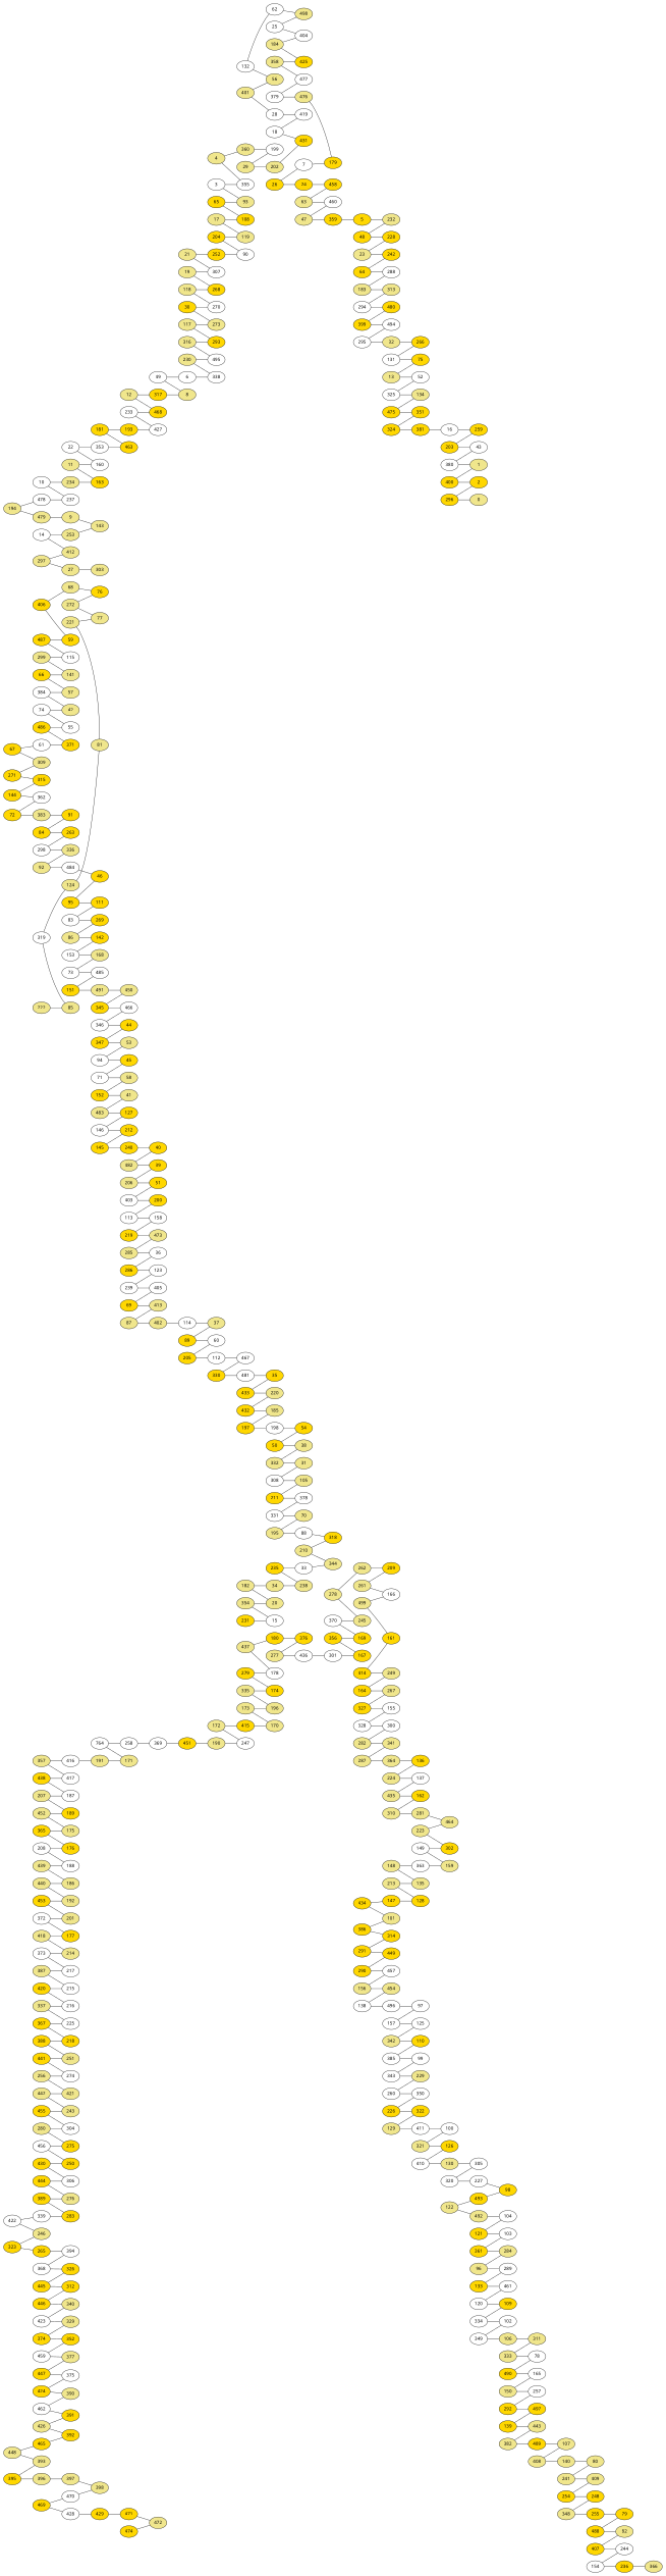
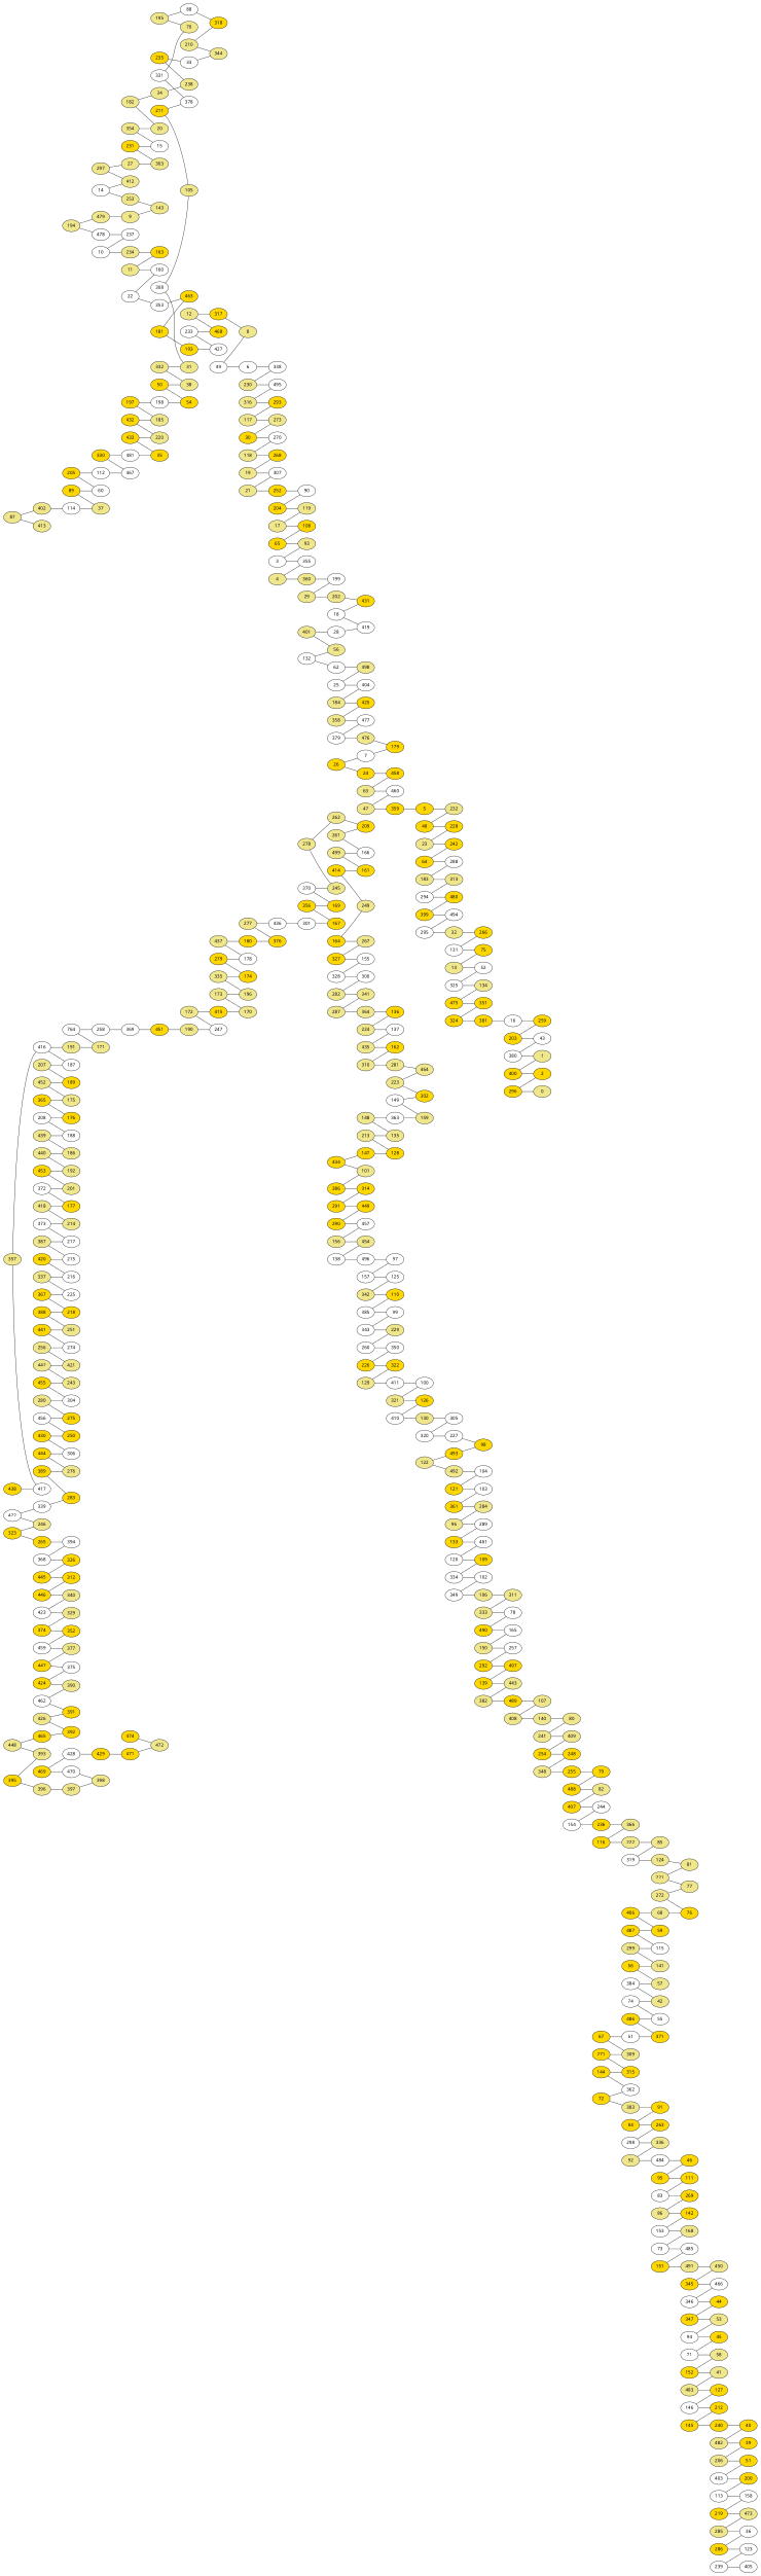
  graph {
    fontname="Noto Sans"
    rankdir=LR
    node [fillcolor=khaki fontname="Noto Sans" style=filled]
    edge [fontname="Noto Sans"]
    161 [fillcolor=gold]
    499
    166 [fillcolor=white]
    261
    209 [fillcolor=gold]
    446 [fillcolor=gold]
    340
    312 [fillcolor=gold]
    149 [fillcolor=white]
    159
    302 [fillcolor=gold]
    223
    464
    373 [fillcolor=white]
    214
    217 [fillcolor=white]
    456 [fillcolor=white]
    250 [fillcolor=gold]
    275 [fillcolor=gold]
    282
    341
    300 [fillcolor=white]
    173
    196
    170
    221
    77
    81
    469 [fillcolor=gold]
    428 [fillcolor=white]
    470 [fillcolor=white]
    429 [fillcolor=gold]
    398
    471 [fillcolor=gold]
    472
    133 [fillcolor=gold]
    289 [fillcolor=white]
    461 [fillcolor=white]
    361 [fillcolor=gold]
    284
    103 [fillcolor=white]
    434 [fillcolor=gold]
    147 [fillcolor=gold]
    101
    128 [fillcolor=gold]
    213
    135
    414 [fillcolor=gold]
    249
    189 [fillcolor=gold]
    452
    175
    188 [fillcolor=white]
    439
    186
    211 [fillcolor=gold]
    378 [fillcolor=white]
    105
    226 [fillcolor=gold]
    322 [fillcolor=gold]
    350 [fillcolor=white]
    425 [fillcolor=gold]
    184
    404 [fillcolor=white]
    18 [fillcolor=white]
    419 [fillcolor=white]
    431 [fillcolor=gold]
    330 [fillcolor=gold]
    467 [fillcolor=white]
    481 [fillcolor=white]
    35 [fillcolor=gold]
    205 [fillcolor=gold]
    60 [fillcolor=white]
    112 [fillcolor=white]
    382
    443
    489 [fillcolor=gold]
    107
    372 [fillcolor=white]
    177 [fillcolor=gold]
    201
    423 [fillcolor=white]
    329
    317 [fillcolor=gold]
    8
    407 [fillcolor=gold]
    82
    244 [fillcolor=white]
    279 [fillcolor=gold]
    174 [fillcolor=gold]
    178 [fillcolor=white]
    64 [fillcolor=gold]
    242 [fillcolor=gold]
    288 [fillcolor=white]
    493 [fillcolor=gold]
    122
    492
    98 [fillcolor=gold]
    104 [fillcolor=white]
    92
    336
    484 [fillcolor=white]
    46 [fillcolor=gold]
    380 [fillcolor=white]
    43 [fillcolor=white]
    1
    252 [fillcolor=gold]
    21
    307 [fillcolor=white]
    90 [fillcolor=white]
    433 [fillcolor=gold]
    220
    345 [fillcolor=gold]
    450
    466 [fillcolor=white]
    271 [fillcolor=gold]
    315 [fillcolor=gold]
    309
    67 [fillcolor=gold]
    61 [fillcolor=white]
    371 [fillcolor=gold]
    199 [fillcolor=white]
    29
    202
    355 [fillcolor=white]
    4
    360
    297
    27
    412
    303
    241
    409
    80
    328 [fillcolor=white]
    155 [fillcolor=white]
    327 [fillcolor=gold]
    267
    441 [fillcolor=gold]
    274 [fillcolor=white]
    251
    88 [fillcolor=white]
    318 [fillcolor=gold]
    424 [fillcolor=gold]
    375 [fillcolor=white]
    390
    462 [fillcolor=white]
    391 [fillcolor=gold]
    124
    222
    85
    349 [fillcolor=white]
    106
    102 [fillcolor=white]
    311
    411 [fillcolor=white]
    100 [fillcolor=white]
    265 [fillcolor=gold]
    394 [fillcolor=white]
    458 [fillcolor=gold]
    63
    460 [fillcolor=white]
    26 [fillcolor=gold]
    7 [fillcolor=white]
    24 [fillcolor=gold]
    179 [fillcolor=gold]
    401
    56
    28 [fillcolor=white]
    278
    262
    245
    370 [fillcolor=white]
    169 [fillcolor=gold]
    n175 [fillcolor=white label=764]
    258 [fillcolor=white]
    171
    369 [fillcolor=white]
    451 [fillcolor=gold]
    294 [fillcolor=white]
    480 [fillcolor=gold]
    313
    198 [fillcolor=white]
    54 [fillcolor=gold]
    483
    41
    127 [fillcolor=gold]
    437
    180 [fillcolor=gold]
    376 [fillcolor=gold]
    89 [fillcolor=gold]
    37
    160 [fillcolor=white]
    11
    163 [fillcolor=gold]
    320 [fillcolor=white]
    227 [fillcolor=white]
    305 [fillcolor=white]
    385 [fillcolor=white]
    110 [fillcolor=gold]
    99 [fillcolor=white]
    157 [fillcolor=white]
    125 [fillcolor=white]
    97 [fillcolor=white]
    137 [fillcolor=white]
    435
    162 [fillcolor=gold]
    347 [fillcolor=gold]
    44 [fillcolor=gold]
    53
    144 [fillcolor=gold]
    362 [fillcolor=white]
    479
    9
    143
    488 [fillcolor=gold]
    79 [fillcolor=gold]
-   69 [fillcolor=gold]
    413
    405 [fillcolor=white]
    381 [fillcolor=gold]
    16 [fillcolor=white]
    259 [fillcolor=gold]
    51 [fillcolor=gold]
    206
    39 [fillcolor=gold]
    482
    40 [fillcolor=gold]
    108 [fillcolor=gold]
    17
    119
    204 [fillcolor=gold]
    140
    333
    78 [fillcolor=white]
    148
    363 [fillcolor=white]
    365 [fillcolor=gold]
    176 [fillcolor=gold]
    440
    192
    453 [fillcolor=gold]
    216 [fillcolor=white]
    337
    225 [fillcolor=white]
    367 [fillcolor=gold]
    218 [fillcolor=gold]
    47
    359 [fillcolor=gold]
    5 [fillcolor=gold]
    232
    379 [fillcolor=white]
    476
    477 [fillcolor=white]
    151 [fillcolor=gold]
    485 [fillcolor=white]
    491
+   116 [fillcolor=gold]
    366
    400 [fillcolor=gold]
    2 [fillcolor=gold]
    308 [fillcolor=white]
    31
    129
    386 [fillcolor=gold]
    314 [fillcolor=gold]
    368 [fillcolor=white]
    326 [fillcolor=gold]
    142 [fillcolor=gold]
    86
    269 [fillcolor=gold]
    74 [fillcolor=white]
    42
    55 [fillcolor=white]
    353 [fillcolor=white]
    463 [fillcolor=gold]
    310
    281
    190
    358
    15 [fillcolor=white]
    354
    20
    332
    38
    95 [fillcolor=gold]
    111 [fillcolor=gold]
    334 [fillcolor=white]
    109 [fillcolor=gold]
    268 [fillcolor=gold]
    118
    270 [fillcolor=white]
    293 [fillcolor=gold]
    316
    495 [fillcolor=white]
    230
    338 [fillcolor=white]
    49 [fillcolor=white]
    6 [fillcolor=white]
    496 [fillcolor=white]
    420 [fillcolor=gold]
    215 [fillcolor=white]
    430 [fillcolor=gold]
    306 [fillcolor=white]
    25 [fillcolor=white]
    498
    132 [fillcolor=white]
    62 [fillcolor=white]
    256
    421
    75 [fillcolor=gold]
    13
    52 [fillcolor=white]
    324 [fillcolor=gold]
    351 [fillcolor=gold]
    290 [fillcolor=gold]
    457 [fillcolor=white]
    449 [fillcolor=gold]
    260 [fillcolor=white]
    229
    343 [fillcolor=white]
    208 [fillcolor=white]
    280
    304 [fillcolor=white]
    335
    145 [fillcolor=gold]
    240 [fillcolor=gold]
    212 [fillcolor=gold]
    146 [fillcolor=white]
    138 [fillcolor=white]
    454
    291 [fillcolor=gold]
    194
    478 [fillcolor=white]
    237 [fillcolor=white]
    254 [fillcolor=gold]
    248 [fillcolor=gold]
    164 [fillcolor=gold]
    415 [fillcolor=gold]
    172
    247 [fillcolor=white]
    207
    187 [fillcolor=white]
    426
    392 [fillcolor=gold]
    319 [fillcolor=white]
    356 [fillcolor=gold]
    167 [fillcolor=gold]
    295 [fillcolor=white]
    494 [fillcolor=white]
    32
    266 [fillcolor=gold]
    14 [fillcolor=white]
    253
    96
    153 [fillcolor=white]
    168
    73 [fillcolor=white]
    65 [fillcolor=gold]
    93
    292 [fillcolor=gold]
    257 [fillcolor=white]
    497 [fillcolor=gold]
    490 [fillcolor=gold]
    165 [fillcolor=white]
    34
    238
    50 [fillcolor=gold]
    197 [fillcolor=gold]
    185
    113 [fillcolor=white]
    200 [fillcolor=gold]
    158 [fillcolor=white]
    374 [fillcolor=gold]
    352 [fillcolor=gold]
    12
    468 [fillcolor=gold]
    10 [fillcolor=white]
    234
    224
    136 [fillcolor=gold]
    444 [fillcolor=gold]
    276
    72 [fillcolor=gold]
    383
    91 [fillcolor=gold]
    272
    76 [fillcolor=gold]
    395 [fillcolor=gold]
    396
    393
    397
    181 [fillcolor=gold]
    193 [fillcolor=gold]
    427 [fillcolor=white]
    255 [fillcolor=gold]
    388 [fillcolor=gold]
    131 [fillcolor=white]
    48 [fillcolor=gold]
    228 [fillcolor=gold]
    348
    19
    117
    273
    408
    455 [fillcolor=gold]
    243
    152 [fillcolor=gold]
    58
    236 [fillcolor=gold]
    399 [fillcolor=gold]
    114 [fillcolor=white]
    384 [fillcolor=white]
    57
    438 [fillcolor=gold]
    417 [fillcolor=white]
    94 [fillcolor=white]
    45 [fillcolor=gold]
    459 [fillcolor=white]
    377
    233 [fillcolor=white]
    389 [fillcolor=gold]
    283 [fillcolor=gold]
    422 [fillcolor=white]
    339 [fillcolor=white]
    246
    323 [fillcolor=gold]
    68
    33 [fillcolor=white]
    344
    139 [fillcolor=gold]
    331 [fillcolor=white]
    70
    83 [fillcolor=white]
    298 [fillcolor=white]
    263 [fillcolor=gold]
    475 [fillcolor=gold]
    134
    416 [fillcolor=white]
    191
    447 [fillcolor=gold]
    410 [fillcolor=white]
    130
    126 [fillcolor=gold]
    321
    387
    219 [fillcolor=gold]
    473
    156
    448
    465 [fillcolor=gold]
    30 [fillcolor=gold]
    154 [fillcolor=white]
    23
    3 [fillcolor=white]
    87
    402
    286 [fillcolor=gold]
    123 [fillcolor=white]
    36 [fillcolor=white]
    285
    66 [fillcolor=gold]
    141
    442
    150
    203 [fillcolor=gold]
    231 [fillcolor=gold]
    182
    235 [fillcolor=gold]
    403 [fillcolor=white]
    296 [fillcolor=gold]
    0
    486 [fillcolor=gold]
    346 [fillcolor=white]
    120 [fillcolor=white]
    325 [fillcolor=white]
    195
    301 [fillcolor=white]
    183
    474 [fillcolor=gold]
    406 [fillcolor=gold]
    59 [fillcolor=gold]
    84 [fillcolor=gold]
    432 [fillcolor=gold]
    445 [fillcolor=gold]
    277
    436 [fillcolor=white]
    22 [fillcolor=white]
    342
    71 [fillcolor=white]
    239 [fillcolor=white]
    357
    121 [fillcolor=gold]
    418
    287
    364
    487 [fillcolor=gold]
    115 [fillcolor=white]
    299
    210
    499 -- 161
    499 -- 166
    261 -- 166
    261 -- 209
    446 -- 340
    446 -- 312
    149 -- 159
    149 -- 302
    223 -- 302
    223 -- 464
    373 -- 214
    373 -- 217
    456 -- 250
    456 -- 275
    282 -- 341
    282 -- 300
    173 -- 196
    173 -- 170
    221 -- 77
    221 -- 81
    469 -- 428
    469 -- 470
    428 -- 429
    470 -- 398
    429 -- 471
    471 -- 472
    133 -- 289
    133 -- 461
    361 -- 284
    361 -- 103
    434 -- 147
    434 -- 101
    147 -- 128
    213 -- 128
    213 -- 135
    414 -- 161
    414 -- 249
    452 -- 189
    452 -- 175
    439 -- 188
    439 -- 186
    211 -- 378
    211 -- 105
    226 -- 322
    226 -- 350
    184 -- 425
    184 -- 404
    18 -- 419
    18 -- 431
    330 -- 467
    330 -- 481
    481 -- 35
    205 -- 60
    205 -- 112
    112 -- 467
    382 -- 443
    382 -- 489
    489 -- 107
    372 -- 177
    372 -- 201
    423 -- 340
    423 -- 329
    317 -- 8
    407 -- 82
    407 -- 244
    279 -- 174
    279 -- 178
    64 -- 242
    64 -- 288
    493 -- 98
    122 -- 493
    122 -- 492
    492 -- 104
    92 -- 336
    92 -- 484
    484 -- 46
    380 -- 43
    380 -- 1
    252 -- 90
    21 -- 252
    21 -- 307
    433 -- 35
    433 -- 220
    345 -- 450
    345 -- 466
    271 -- 315
    271 -- 309
    67 -- 309
    67 -- 61
    61 -- 371
    29 -- 199
    29 -- 202
    202 -- 431
    4 -- 355
    4 -- 360
    360 -- 199
    297 -- 27
    297 -- 412
    27 -- 303
    241 -- 409
    241 -- 80
    328 -- 300
    328 -- 155
    327 -- 155
    327 -- 267
    441 -- 274
    441 -- 251
    88 -- 318
    424 -- 375
    424 -- 390
    462 -- 390
    462 -- 391
    124 -- 81
    222 -- 85
    349 -- 106
    349 -- 102
    106 -- 311
    411 -- 100
    265 -- 394
    63 -- 458
    63 -- 460
    26 -- 7
    26 -- 24
    7 -- 179
    24 -- 458
    401 -- 56
    401 -- 28
    28 -- 419
    278 -- 262
    278 -- 245
    262 -- 209
    370 -- 245
    370 -- 169
    n175 -- 258
    n175 -- 171
    258 -- 369
    369 -- 451
    451 -- 190
    294 -- 480
    294 -- 313
    198 -- 54
    483 -- 41
    483 -- 127
    437 -- 178
    437 -- 180
    180 -- 376
    89 -- 60
    89 -- 37
    11 -- 160
    11 -- 163
    320 -- 227
    320 -- 305
    227 -- 98
    385 -- 110
    385 -- 99
    157 -- 125
    157 -- 97
    435 -- 137
    435 -- 162
    347 -- 44
    347 -- 53
    144 -- 315
    144 -- 362
    479 -- 9
    9 -- 143
    488 -- 82
    488 -- 79
-   69 -- 413
-   69 -- 405
    381 -- 16
    16 -- 259
    206 -- 51
    206 -- 39
    482 -- 39
    482 -- 40
    17 -- 108
    17 -- 119
    204 -- 90
    204 -- 119
    140 -- 80
    333 -- 311
    333 -- 78
    148 -- 135
    148 -- 363
    363 -- 159
    365 -- 175
    365 -- 176
    440 -- 186
    440 -- 192
    453 -- 201
    453 -- 192
    337 -- 216
    337 -- 225
    367 -- 225
    367 -- 218
    47 -- 460
    47 -- 359
    359 -- 5
    5 -- 232
    379 -- 476
    379 -- 477
    476 -- 179
    151 -- 485
    151 -- 491
    491 -- 450
+   116 -- 222
+   116 -- 366
    400 -- 1
    400 -- 2
    308 -- 105
    308 -- 31
    129 -- 322
    129 -- 411
    386 -- 101
    386 -- 314
    368 -- 394
    368 -- 326
    86 -- 142
    86 -- 269
    74 -- 42
    74 -- 55
    353 -- 463
    310 -- 162
    310 -- 281
    281 -- 464
    190 -- 247
    358 -- 425
    358 -- 477
    354 -- 15
    354 -- 20
    332 -- 31
    332 -- 38
    95 -- 46
    95 -- 111
    334 -- 102
    334 -- 109
    118 -- 268
    118 -- 270
    316 -- 293
    316 -- 495
    230 -- 495
    230 -- 338
    49 -- 8
    49 -- 6
    6 -- 338
    496 -- 97
    420 -- 216
    420 -- 215
    430 -- 250
    430 -- 306
    25 -- 404
    25 -- 498
    132 -- 56
    132 -- 62
    62 -- 498
    256 -- 274
    256 -- 421
    13 -- 75
    13 -- 52
    324 -- 381
    324 -- 351
    290 -- 457
    290 -- 449
    260 -- 350
    260 -- 229
    343 -- 99
    343 -- 229
    208 -- 188
    208 -- 176
    280 -- 275
    280 -- 304
    335 -- 196
    335 -- 174
    145 -- 240
    145 -- 212
    240 -- 40
    146 -- 127
    146 -- 212
    138 -- 496
    138 -- 454
    291 -- 314
    291 -- 449
    194 -- 479
    194 -- 478
    478 -- 237
    254 -- 409
    254 -- 248
    164 -- 249
    164 -- 267
    415 -- 170
    172 -- 415
    172 -- 247
    207 -- 189
    207 -- 187
    426 -- 391
    426 -- 392
    319 -- 124
    319 -- 85
    356 -- 169
    356 -- 167
    295 -- 494
    295 -- 32
    32 -- 266
    14 -- 412
    14 -- 253
    253 -- 143
    96 -- 289
    96 -- 284
    153 -- 142
    153 -- 168
    73 -- 485
    73 -- 168
    65 -- 108
    65 -- 93
    292 -- 257
    292 -- 497
    490 -- 78
    490 -- 165
    34 -- 238
    50 -- 54
    50 -- 38
    197 -- 198
    197 -- 185
    113 -- 200
    113 -- 158
    374 -- 329
    374 -- 352
    12 -- 317
    12 -- 468
    10 -- 237
    10 -- 234
    234 -- 163
    224 -- 137
    224 -- 136
    444 -- 306
    444 -- 276
    72 -- 362
    72 -- 383
    383 -- 91
    272 -- 77
    272 -- 76
    395 -- 396
    395 -- 393
    396 -- 397
    397 -- 398
    181 -- 463
    181 -- 193
    193 -- 427
    255 -- 79
    388 -- 251
    388 -- 218
    131 -- 75
    131 -- 266
    48 -- 232
    48 -- 228
    348 -- 248
    348 -- 255
    19 -- 307
    19 -- 268
    117 -- 293
    117 -- 273
    408 -- 107
    408 -- 140
    455 -- 304
    455 -- 243
    152 -- 41
    152 -- 58
    236 -- 366
    399 -- 480
    399 -- 494
    114 -- 37
    384 -- 42
    384 -- 57
-   438 -- 187
+   416 -- 187
    438 -- 417
    94 -- 53
    94 -- 45
    459 -- 352
    459 -- 377
    233 -- 468
    233 -- 427
    389 -- 276
    389 -- 283
    422 -- 339
    422 -- 246
    339 -- 283
    323 -- 265
    323 -- 246
    68 -- 76
    33 -- 344
    139 -- 443
    139 -- 497
    331 -- 378
    331 -- 70
    83 -- 269
    83 -- 111
    298 -- 336
    298 -- 263
    475 -- 351
    475 -- 134
    416 -- 191
    191 -- 171
    447 -- 375
    447 -- 377
    410 -- 130
    410 -- 126
    130 -- 305
    321 -- 100
    321 -- 126
    387 -- 217
    387 -- 215
    219 -- 158
    219 -- 473
    156 -- 457
    156 -- 454
    448 -- 393
    448 -- 465
    465 -- 392
    30 -- 270
    30 -- 273
    154 -- 244
    154 -- 236
    23 -- 242
    23 -- 228
    3 -- 355
    3 -- 93
    87 -- 413
    87 -- 402
    402 -- 114
    286 -- 123
    286 -- 36
    285 -- 473
    285 -- 36
    66 -- 57
    66 -- 141
    442 -- 421
    442 -- 243
    150 -- 257
    150 -- 165
    203 -- 43
    203 -- 259
+   231 -- 303
    231 -- 15
    182 -- 20
    182 -- 34
    235 -- 238
    235 -- 33
    403 -- 51
    403 -- 200
    296 -- 2
    296 -- 0
    486 -- 371
    486 -- 55
    346 -- 466
    346 -- 44
    120 -- 461
    120 -- 109
    325 -- 52
    325 -- 134
    195 -- 88
    195 -- 70
    301 -- 167
    183 -- 288
    183 -- 313
    474 -- 472
    406 -- 68
    406 -- 59
    84 -- 91
    84 -- 263
    432 -- 220
    432 -- 185
    445 -- 312
    445 -- 326
    277 -- 376
    277 -- 436
    436 -- 301
    22 -- 160
    22 -- 353
    342 -- 110
    342 -- 125
    71 -- 58
    71 -- 45
    239 -- 405
    239 -- 123
    357 -- 417
    357 -- 416
    121 -- 103
    121 -- 104
    418 -- 214
    418 -- 177
    287 -- 341
    287 -- 364
    364 -- 136
    487 -- 59
    487 -- 115
    299 -- 141
    299 -- 115
    210 -- 318
    210 -- 344
  }
